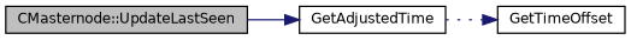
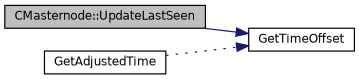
  digraph {
    rankdir=LR
    node [color=black fillcolor=white fontname=Helvetica fontsize=10 shape=record style=filled]
    edge [color=midnightblue fontname=Helvetica fontsize=10 labelfontname=Helvetica labelfontsize=10]
    n1 [fillcolor=grey75 fontcolor=black height=0.2 label="CMasternode::UpdateLastSeen" width=0.4]
    n2 [height=0.2 label=GetAdjustedTime width=0.4]
    n3 [height=0.2 label=GetTimeOffset width=0.4]
-   n1 -> n2 [style=solid]
+   n1 -> n3 [style=solid]
    n2 -> n3 [style=dotted]
  }
